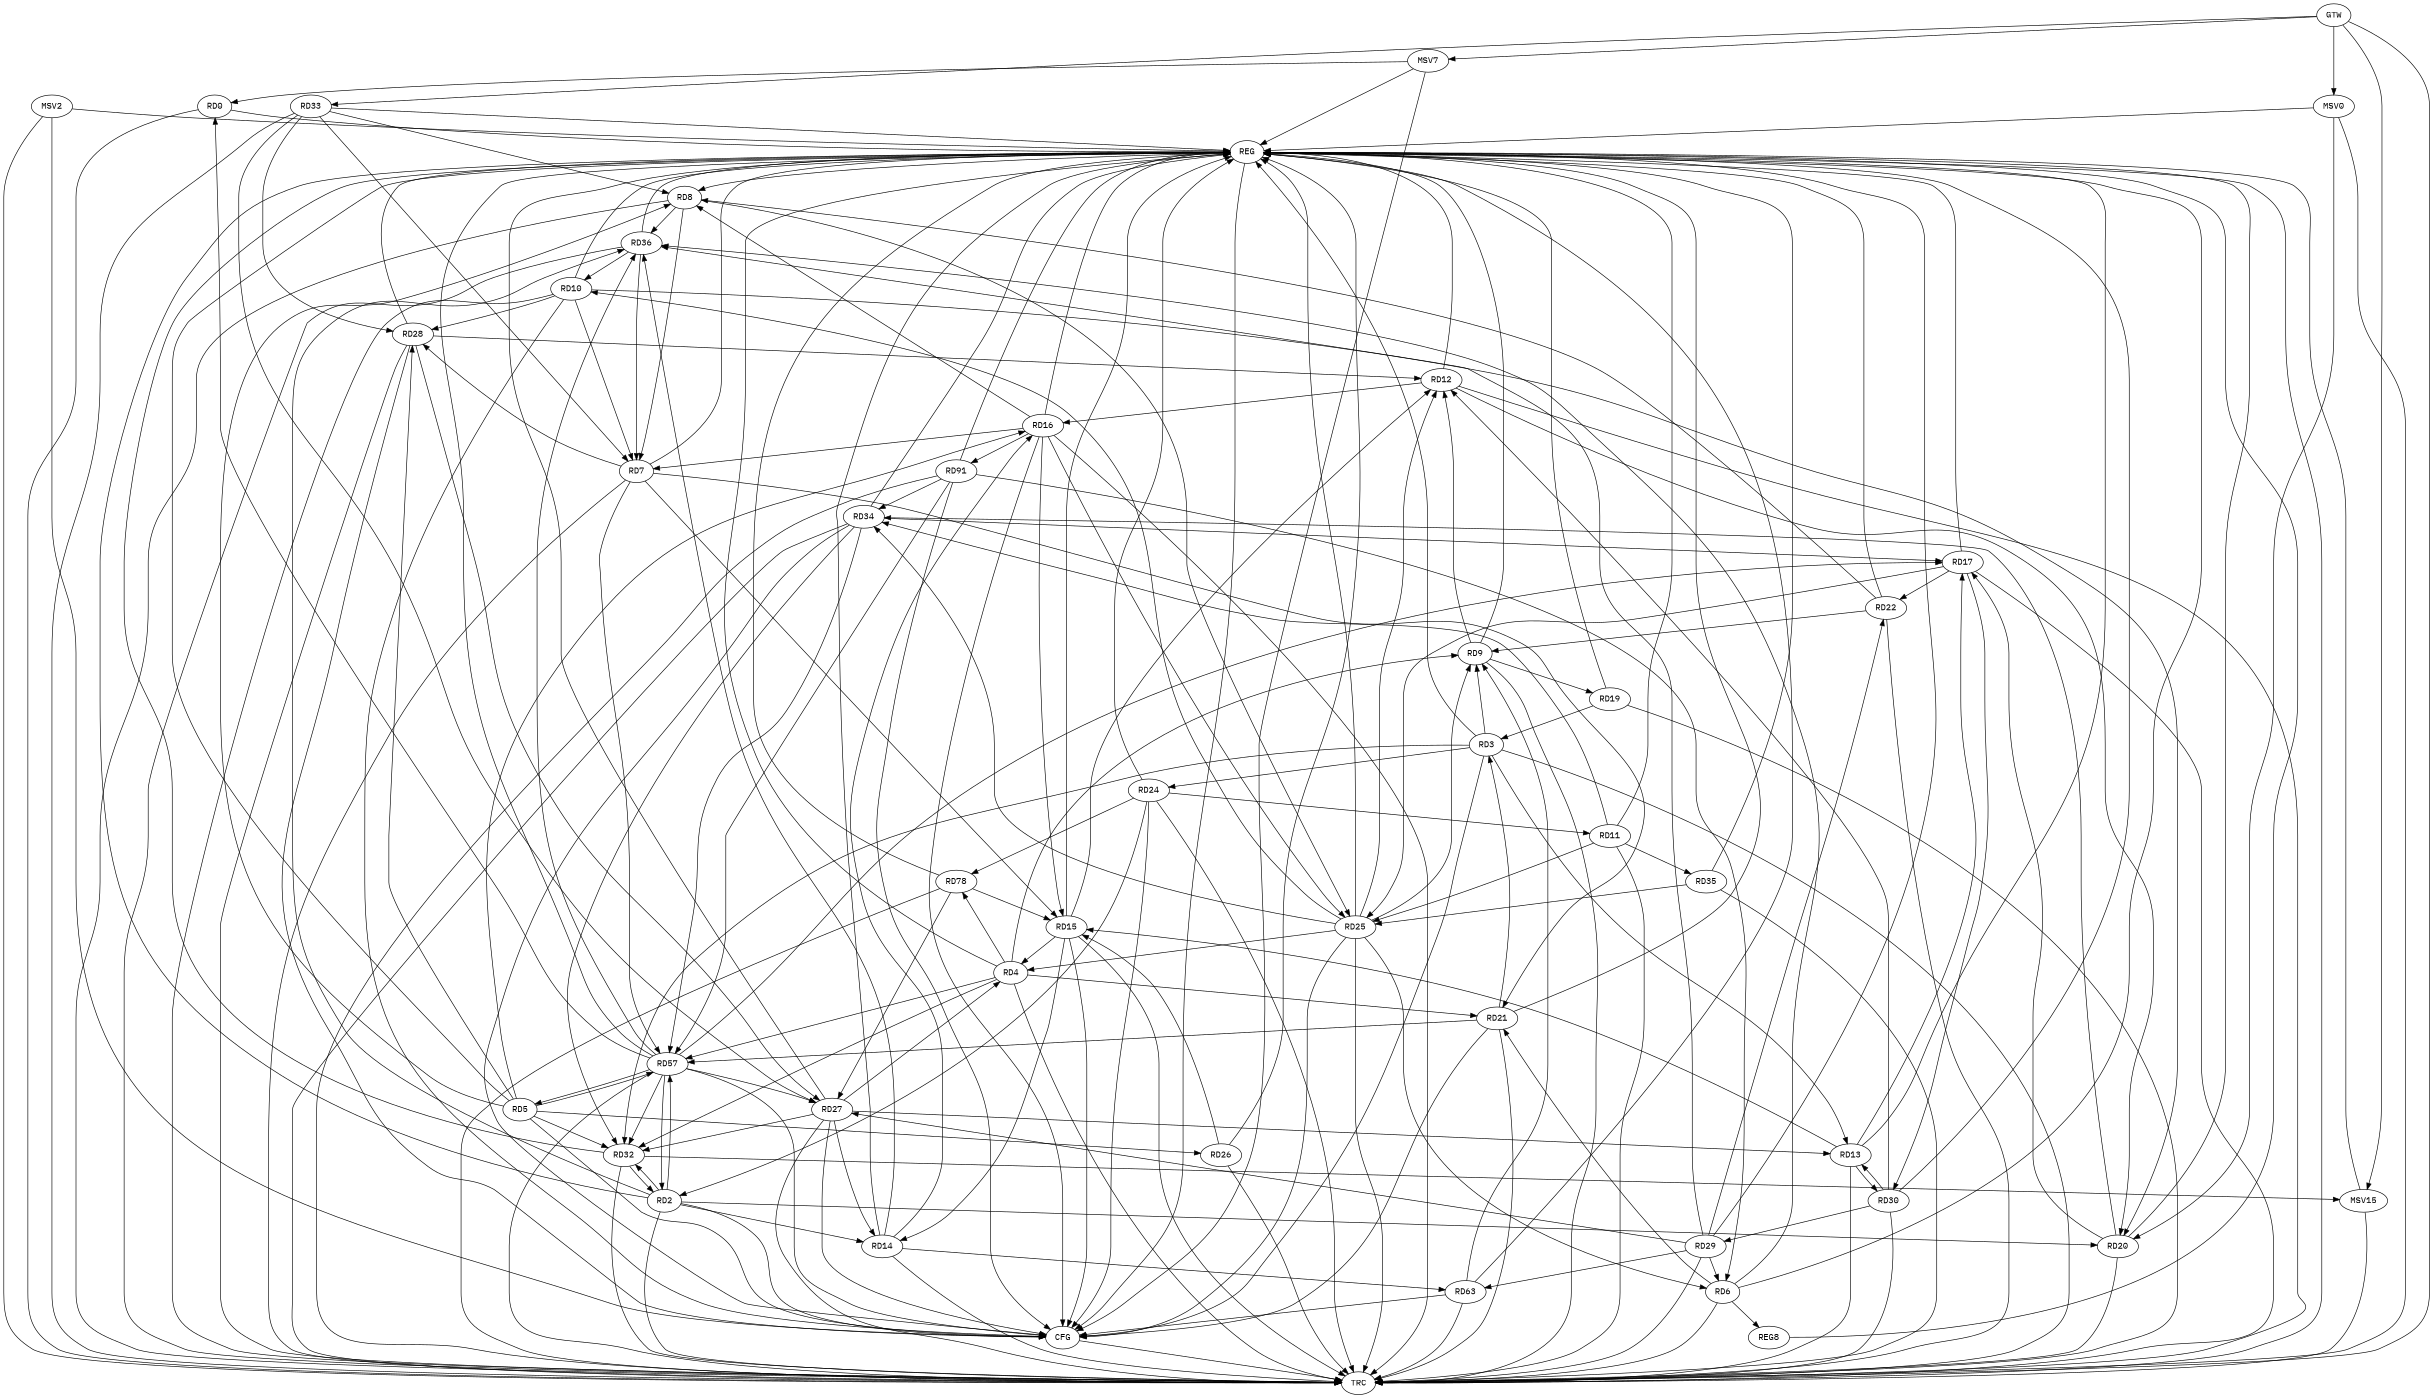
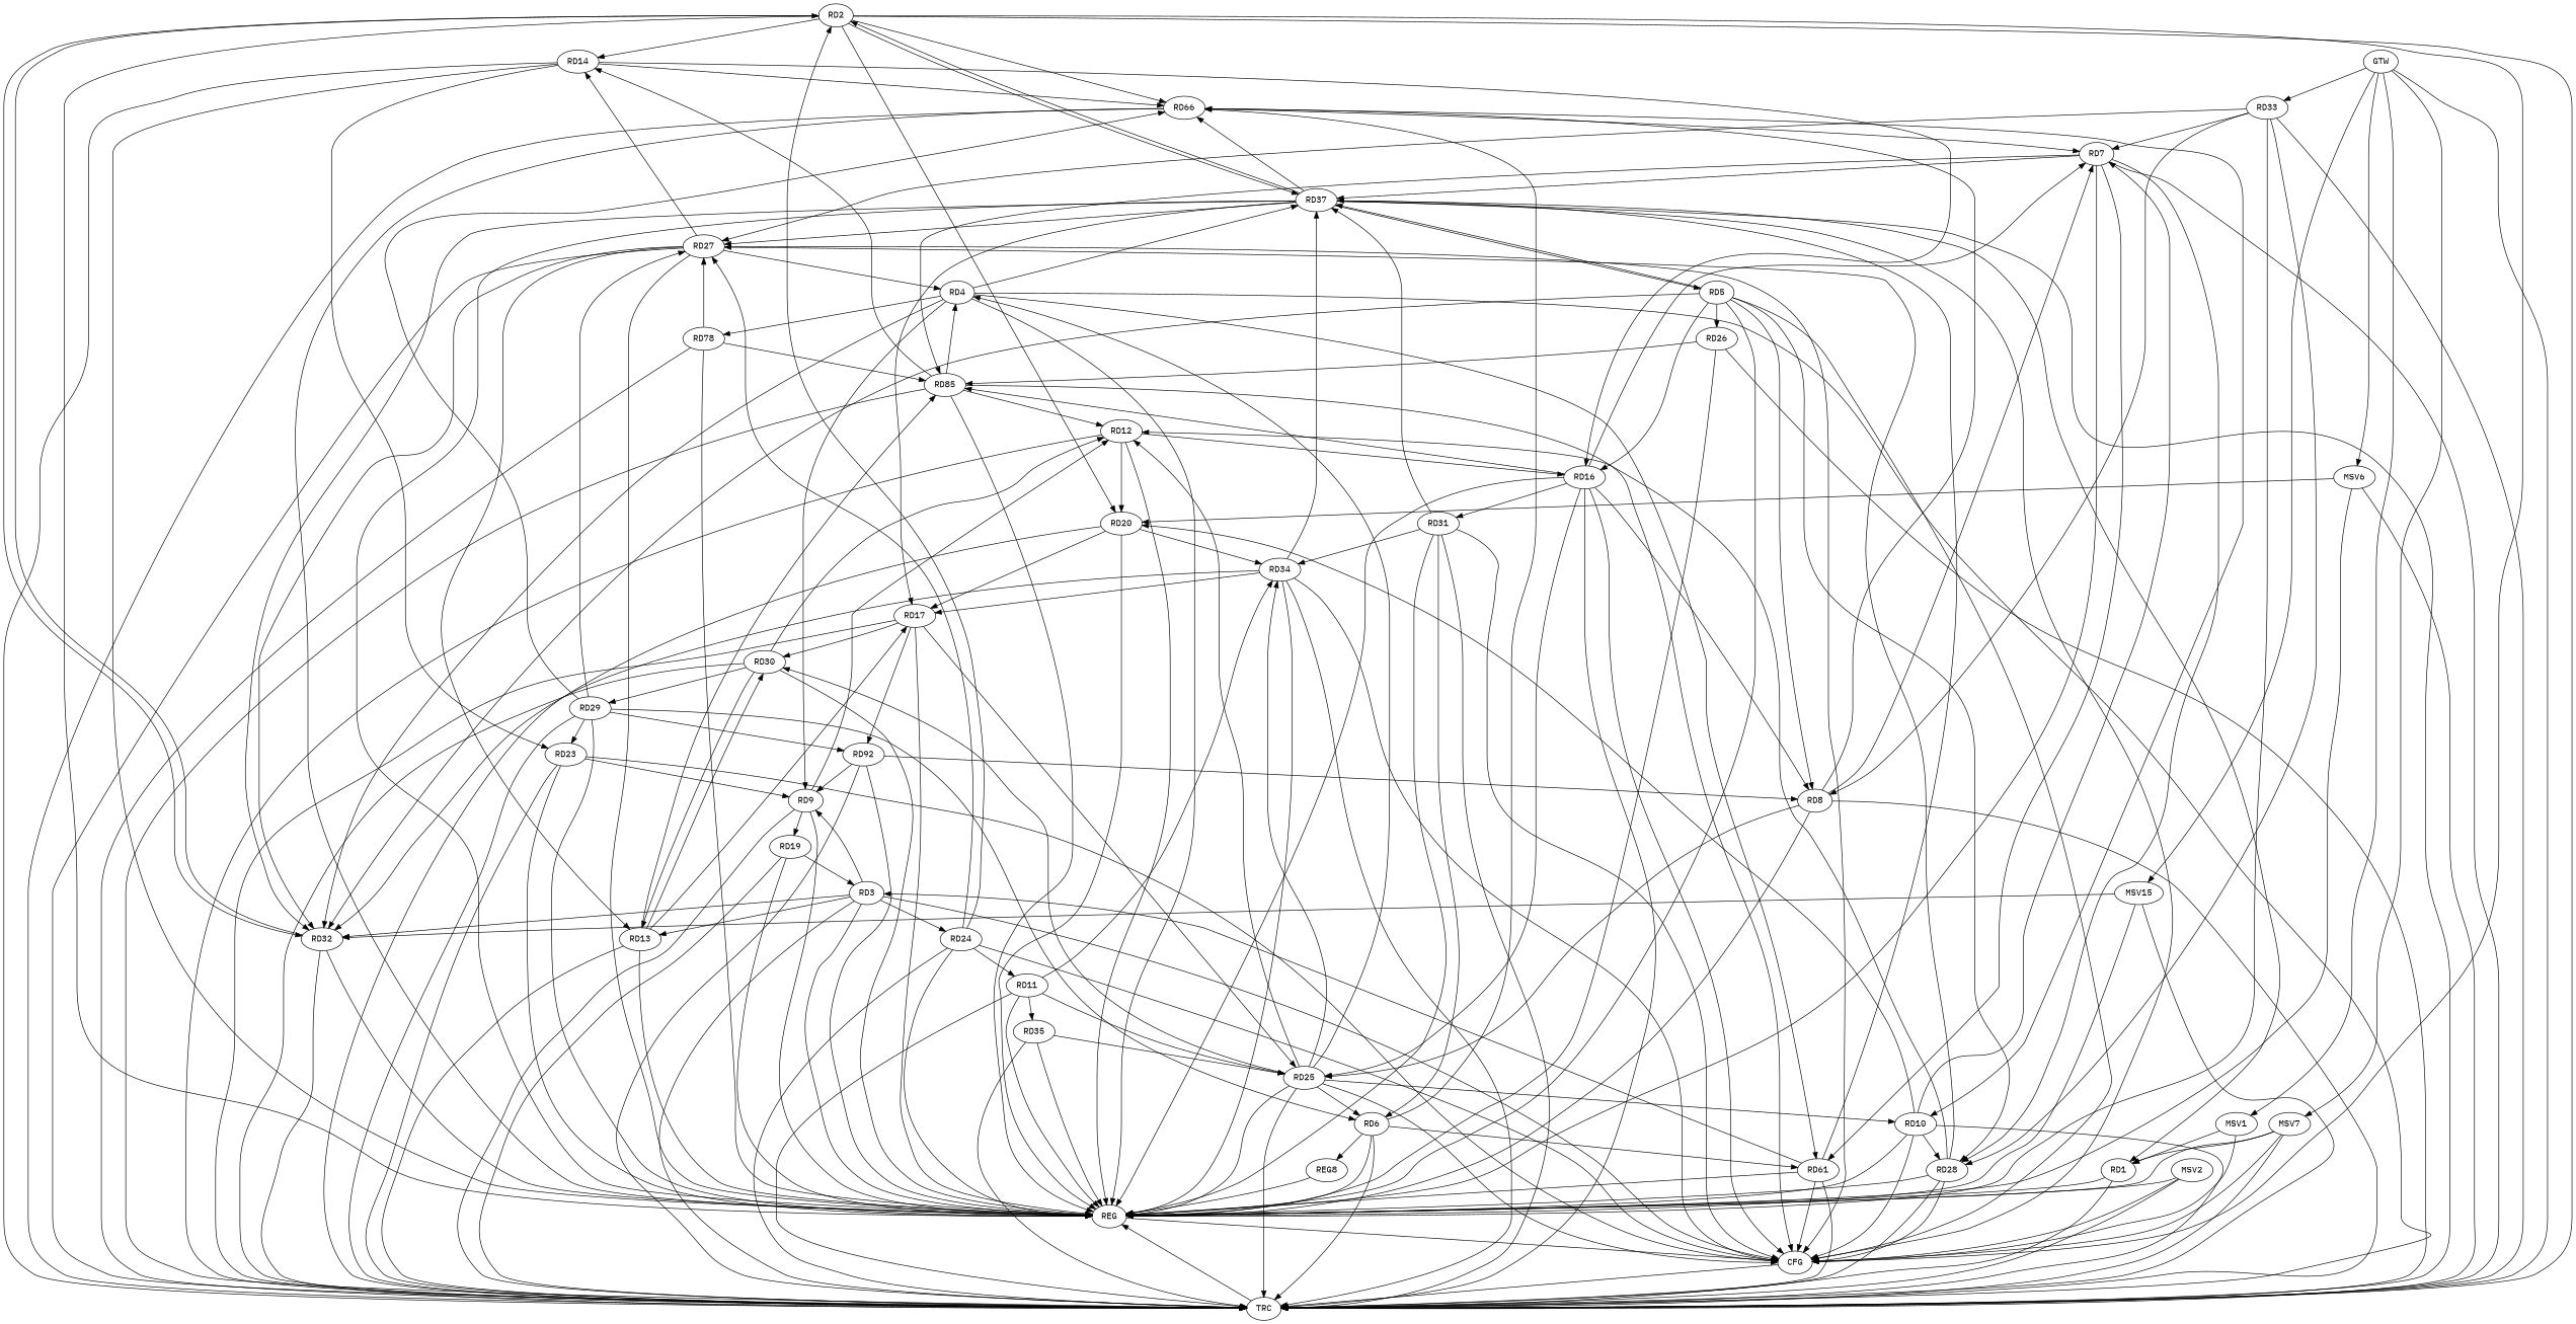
  strict digraph {
    fontname="IBM Plex Mono"
    node [fontname="IBM Plex Mono"]
    edge [fontname="IBM Plex Mono"]
-   n1 [label=RD0]
+   n1 [label=RD1]
    n2 [label=REG]
    n3 [label=TRC]
    n4 [label=CFG]
    n5 [label=RD2]
    n6 [label=RD14]
    n7 [label=RD20]
    n8 [label=RD32]
-   n9 [label=RD36]
-   n10 [label=RD57]
+   n9 [label=RD66]
+   n10 [label=RD37]
    n11 [label=RD6]
-   n12 [label=RD21]
+   n12 [label=RD61]
    n13 [label=REG8]
    n14 [label=RD16]
-   n15 [label=RD63]
+   n15 [label=RD23]
    n16 [label=RD34]
    n17 [label=RD17]
    n18 [label=RD7]
    n19 [label=RD10]
    n20 [label=RD5]
    n21 [label=RD27]
    n22 [label=RD3]
    n23 [label=RD9]
    n24 [label=RD13]
    n25 [label=RD24]
    n26 [label=RD12]
    n27 [label=RD19]
-   n28 [label=RD15]
+   n28 [label=RD85]
    n29 [label=RD30]
    n30 [label=RD11]
    n31 [label=RD4]
    n32 [label=RD78]
    n33 [label=RD8]
    n34 [label=RD26]
    n35 [label=RD28]
    n36 [label=RD25]
-   n37 [label=RD91]
+   n37 [label=RD31]
    n38 [label=MSV2]
    n39 [label=RD35]
-   n40 [label=RD22]
+   n40 [label=RD92]
    n41 [label=RD29]
    n42 [label=RD33]
    n43 [label=GTW]
-   n45 [label=MSV0]
+   n44 [label=MSV1]
+   n45 [label=MSV6]
    n46 [label=MSV7]
    n47 [label=MSV15]
    n1 -> n2
    n1 -> n3
    n2 -> n4
    n3 -> n2
    n4 -> n3
    n5 -> n2
    n5 -> n3
    n5 -> n4
    n5 -> n6
    n5 -> n7
    n5 -> n8
    n5 -> n9
    n5 -> n10
    n6 -> n2
    n6 -> n3
    n6 -> n9
    n6 -> n14
    n6 -> n15
    n7 -> n2
    n7 -> n3
    n7 -> n16
    n7 -> n17
    n8 -> n2
    n8 -> n3
    n8 -> n5
    n9 -> n2
    n9 -> n3
    n9 -> n18
    n9 -> n19
    n10 -> n1
    n10 -> n2
    n10 -> n3
    n10 -> n4
    n10 -> n5
    n10 -> n8
    n10 -> n9
    n10 -> n17
    n10 -> n20
    n10 -> n21
    n11 -> n2
    n11 -> n3
    n11 -> n9
    n11 -> n12
    n11 -> n13
    n12 -> n2
    n12 -> n3
    n12 -> n4
    n12 -> n10
    n12 -> n22
    n13 -> n2
    n14 -> n2
    n14 -> n3
    n14 -> n4
    n14 -> n18
    n14 -> n28
    n14 -> n33
    n14 -> n36
    n14 -> n37
    n15 -> n2
    n15 -> n3
    n15 -> n4
    n15 -> n23
    n16 -> n2
    n16 -> n3
    n16 -> n4
    n16 -> n8
    n16 -> n10
    n16 -> n17
    n17 -> n2
    n17 -> n3
    n17 -> n29
    n17 -> n36
    n17 -> n40
    n18 -> n2
    n18 -> n3
    n18 -> n10
    n18 -> n12
    n18 -> n28
    n18 -> n35
    n19 -> n2
    n19 -> n3
    n19 -> n4
    n19 -> n7
    n19 -> n18
    n19 -> n35
    n20 -> n2
    n20 -> n4
    n20 -> n8
    n20 -> n10
    n20 -> n14
    n20 -> n33
    n20 -> n34
    n20 -> n35
    n21 -> n2
    n21 -> n3
    n21 -> n4
    n21 -> n6
    n21 -> n8
    n21 -> n24
    n21 -> n31
    n22 -> n2
    n22 -> n3
    n22 -> n4
    n22 -> n8
    n22 -> n23
    n22 -> n24
    n22 -> n25
    n23 -> n2
    n23 -> n3
    n23 -> n26
    n23 -> n27
    n24 -> n2
    n24 -> n3
    n24 -> n17
    n24 -> n28
    n24 -> n29
    n25 -> n2
    n25 -> n3
    n25 -> n4
    n25 -> n5
-   n25 -> n32
+   n25 -> n21
    n25 -> n30
    n26 -> n2
    n26 -> n3
    n26 -> n7
    n26 -> n14
    n27 -> n2
    n27 -> n3
    n27 -> n22
    n28 -> n2
    n28 -> n3
    n28 -> n4
    n28 -> n6
    n28 -> n26
    n28 -> n31
    n29 -> n2
    n29 -> n3
    n29 -> n24
    n29 -> n26
    n29 -> n41
    n30 -> n2
    n30 -> n3
    n30 -> n16
    n30 -> n36
    n30 -> n39
    n31 -> n2
    n31 -> n3
    n31 -> n8
    n31 -> n10
    n31 -> n12
    n31 -> n23
    n31 -> n32
    n32 -> n2
    n32 -> n3
    n32 -> n21
    n32 -> n28
-   n2 -> n33
+   n33 -> n2
    n33 -> n3
    n33 -> n9
    n33 -> n18
    n33 -> n36
    n34 -> n2
    n34 -> n3
    n34 -> n28
    n35 -> n2
    n35 -> n3
    n35 -> n4
    n35 -> n21
    n35 -> n26
    n36 -> n2
    n36 -> n3
    n36 -> n4
    n36 -> n11
    n36 -> n16
    n36 -> n19
-   n36 -> n23
+   n36 -> n29
    n36 -> n26
    n36 -> n31
    n37 -> n2
    n37 -> n3
    n37 -> n4
    n37 -> n10
    n37 -> n11
    n37 -> n16
    n38 -> n2
    n38 -> n3
    n38 -> n4
    n39 -> n2
    n39 -> n3
    n39 -> n36
    n40 -> n2
    n40 -> n3
    n40 -> n23
    n40 -> n33
    n41 -> n2
    n41 -> n3
    n41 -> n9
    n41 -> n11
    n41 -> n15
    n41 -> n21
    n41 -> n40
    n42 -> n2
    n42 -> n3
    n42 -> n18
    n42 -> n21
    n42 -> n33
    n42 -> n35
    n43 -> n3
    n43 -> n42
+   n43 -> n44
    n43 -> n45
    n43 -> n46
    n43 -> n47
+   n44 -> n1
+   n44 -> n4
    n45 -> n2
    n45 -> n3
    n45 -> n7
    n46 -> n1
    n46 -> n2
+   n46 -> n3
    n46 -> n4
    n47 -> n2
    n47 -> n3
-   n8 -> n47
+   n47 -> n8
  }
